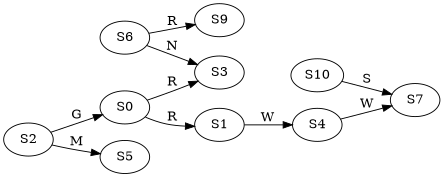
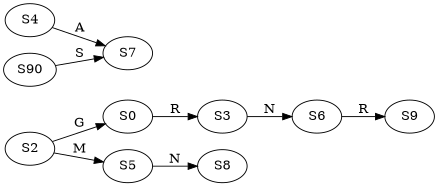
  strict digraph {
    rankdir=LR
    S0
-   S1
    S3
    S4
    S2
    S5
    S6
    S7
+   S8
    S9
-   S10
-   S0 -> S1 [label=R]
+   S10 [label=S90]
    S0 -> S3 [label=R]
-   S1 -> S4 [label=W]
-   S6 -> S3 [label=N]
-   S4 -> S7 [label=W]
+   S3 -> S6 [label=N]
+   S4 -> S7 [label=A]
    S2 -> S0 [label=G]
    S2 -> S5 [label=M]
+   S5 -> S8 [label=N]
    S6 -> S9 [label=R]
    S10 -> S7 [label=S]
  }
